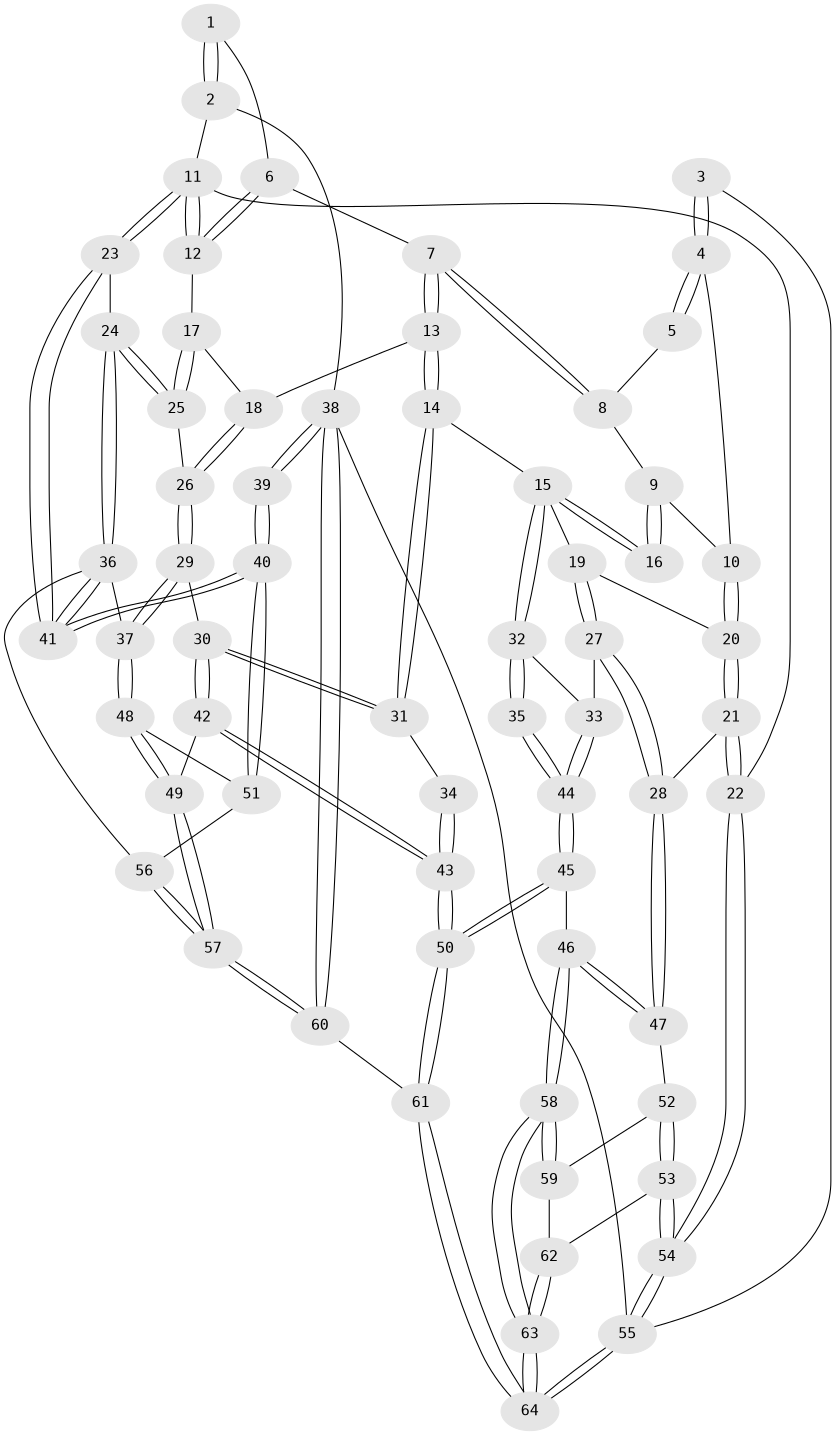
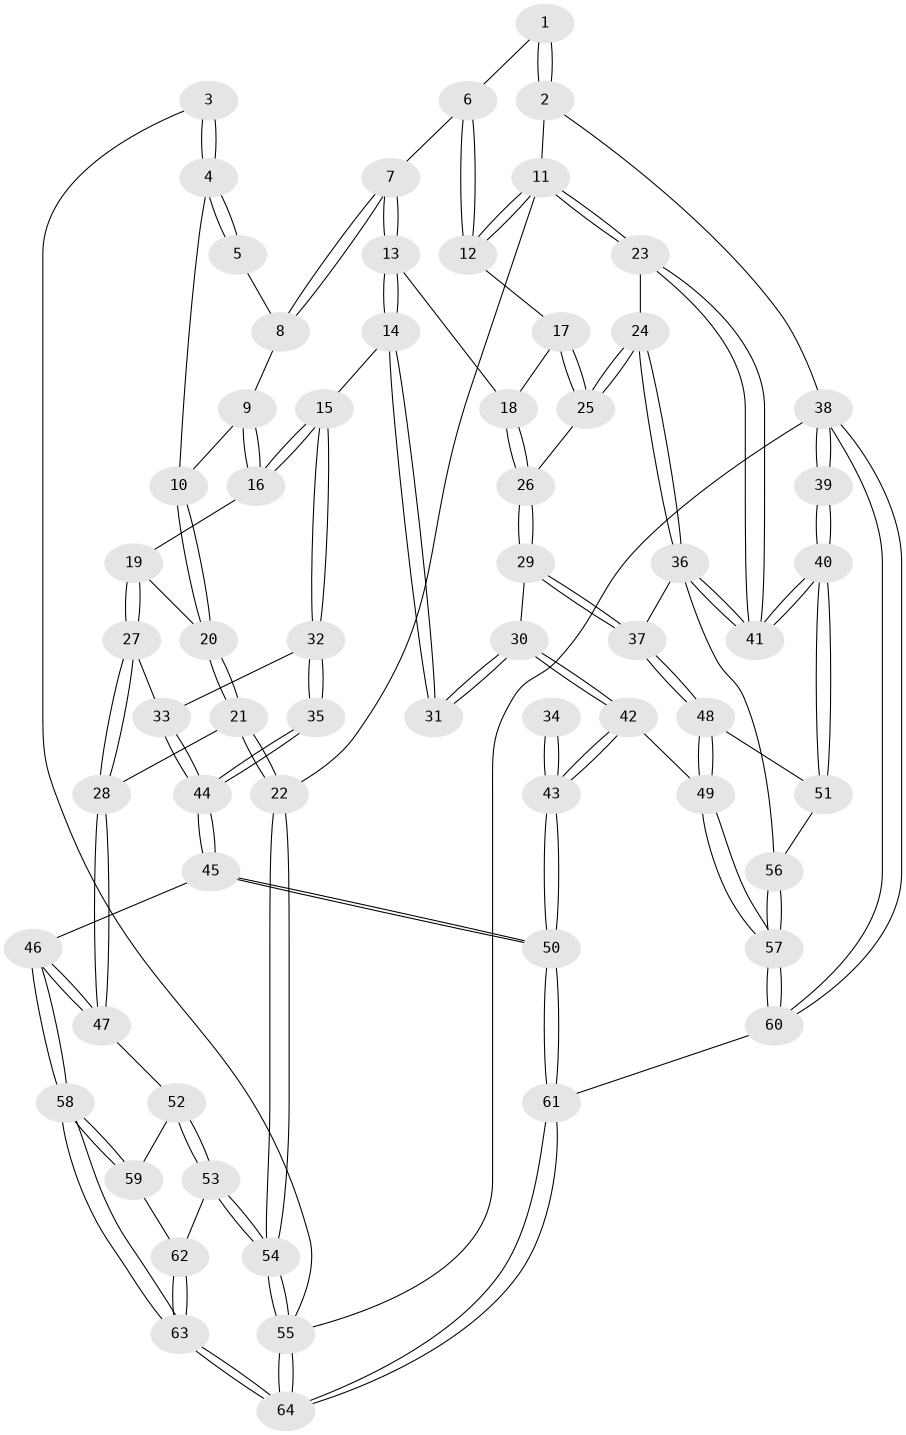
  graph {
    fontname="DejaVu Sans Mono"
    node [color=gray90 fontname="DejaVu Sans Mono" style=filled]
    edge [fontname="DejaVu Sans Mono"]
    1
    2
    6
    11
    38
    7
    12
    3
    4
    55
    22
    23
    39
    60
    5
    10
    54
    64
    8
    20
    9
    13
    17
    14
    18
    16
    19
    21
    24
    41
    25
    15
    31
    26
    32
    34
    33
    35
    27
    29
    28
    47
    36
    37
    56
    30
    44
    52
    42
    48
    43
    49
    45
    50
    51
    40
    61
    57
    46
    58
    59
    63
    53
    62
    1 -- 2
    1 -- 2
    1 -- 6
    2 -- 11
    2 -- 38
    6 -- 7
    6 -- 12
    6 -- 12
    11 -- 12
    11 -- 12
    11 -- 22
    11 -- 23
    11 -- 23
    38 -- 55
    38 -- 39
    38 -- 39
    38 -- 60
    38 -- 60
    7 -- 8
    7 -- 8
    7 -- 13
    7 -- 13
    12 -- 17
    3 -- 4
    3 -- 4
    3 -- 55
    4 -- 5
    4 -- 5
    4 -- 10
    55 -- 64
    55 -- 64
    22 -- 54
    22 -- 54
    23 -- 24
    23 -- 41
    23 -- 41
    39 -- 40
    39 -- 40
    60 -- 61
    5 -- 8
    10 -- 20
    10 -- 20
    54 -- 55
    54 -- 55
    8 -- 9
    20 -- 21
    20 -- 21
    9 -- 10
    9 -- 16
    9 -- 16
    13 -- 14
    13 -- 14
    13 -- 18
    17 -- 18
    17 -- 25
    17 -- 25
    14 -- 15
    14 -- 31
    14 -- 31
    18 -- 26
    18 -- 26
-   15 -- 19
+   16 -- 19
    19 -- 20
    19 -- 27
    19 -- 27
    21 -- 22
    21 -- 22
    21 -- 28
    24 -- 25
    24 -- 25
    24 -- 36
    24 -- 36
    25 -- 26
    15 -- 16
    15 -- 16
    15 -- 32
    15 -- 32
-   31 -- 34
    26 -- 29
    26 -- 29
    32 -- 33
    32 -- 35
    32 -- 35
    34 -- 43
    34 -- 43
    33 -- 44
    33 -- 44
    35 -- 44
    35 -- 44
    27 -- 33
    27 -- 28
    27 -- 28
    29 -- 37
    29 -- 37
    29 -- 30
    28 -- 47
    28 -- 47
    47 -- 52
    36 -- 41
    36 -- 41
    36 -- 37
    36 -- 56
    37 -- 48
    37 -- 48
    56 -- 57
    56 -- 57
    30 -- 31
    30 -- 31
    30 -- 42
    30 -- 42
    44 -- 45
    44 -- 45
    52 -- 59
    52 -- 53
    52 -- 53
    42 -- 43
    42 -- 43
    42 -- 49
    48 -- 49
    48 -- 49
    48 -- 51
    43 -- 50
    43 -- 50
    49 -- 57
    49 -- 57
    45 -- 50
    45 -- 50
    45 -- 46
    50 -- 61
    50 -- 61
    51 -- 56
    40 -- 41
    40 -- 41
    40 -- 51
    40 -- 51
    61 -- 64
    61 -- 64
    57 -- 60
    57 -- 60
    46 -- 47
    46 -- 47
    46 -- 58
    46 -- 58
    58 -- 59
    58 -- 59
    58 -- 63
    58 -- 63
    59 -- 62
    63 -- 64
    63 -- 64
    53 -- 54
    53 -- 54
    53 -- 62
    62 -- 63
    62 -- 63
  }
